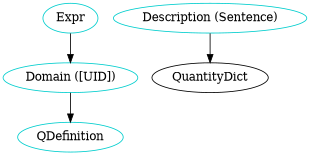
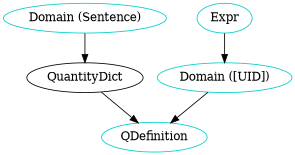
  digraph {
    node [color=cyan3 shape=oval]
    n1 [label=QDefinition]
    QuantityDict [color="" shape=""]
-   n3 [label="Description (Sentence)"]
+   n3 [label="Domain (Sentence)"]
    n4 [label=Expr]
    n5 [label="Domain ([UID])"]
+   QuantityDict -> n1
    n3 -> QuantityDict
    n4 -> n5
    n5 -> n1
  }
